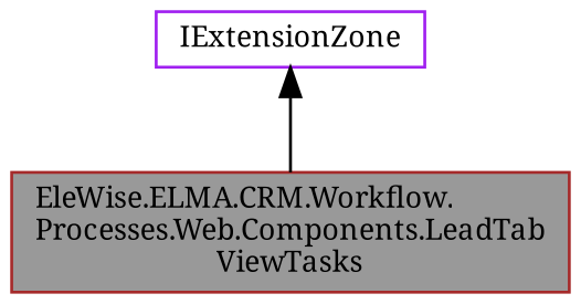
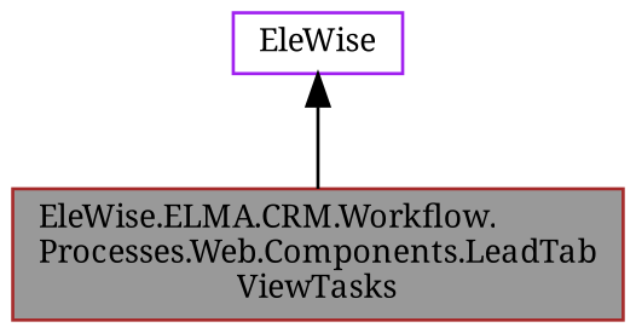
  digraph {
    fontname="Noto Serif"
    node [fontname="Noto Serif" fontsize=10 shape=box style=filled]
    n1 [color=brown fillcolor=grey60 fontcolor=black height=0.2 label="EleWise.ELMA.CRM.Workflow.\lProcesses.Web.Components.LeadTab\lViewTasks" width=0.4]
-   n2 [color=purple fillcolor=white height=0.2 label=IExtensionZone width=0.4]
+   n2 [color=purple fillcolor=white height=0.2 label=EleWise width=0.4]
    n2 -> n1 [color=black dir=back fontname="Noto Serif" fontsize=10 labelfontname=Helvetica labelfontsize=10 style=solid]
  }
